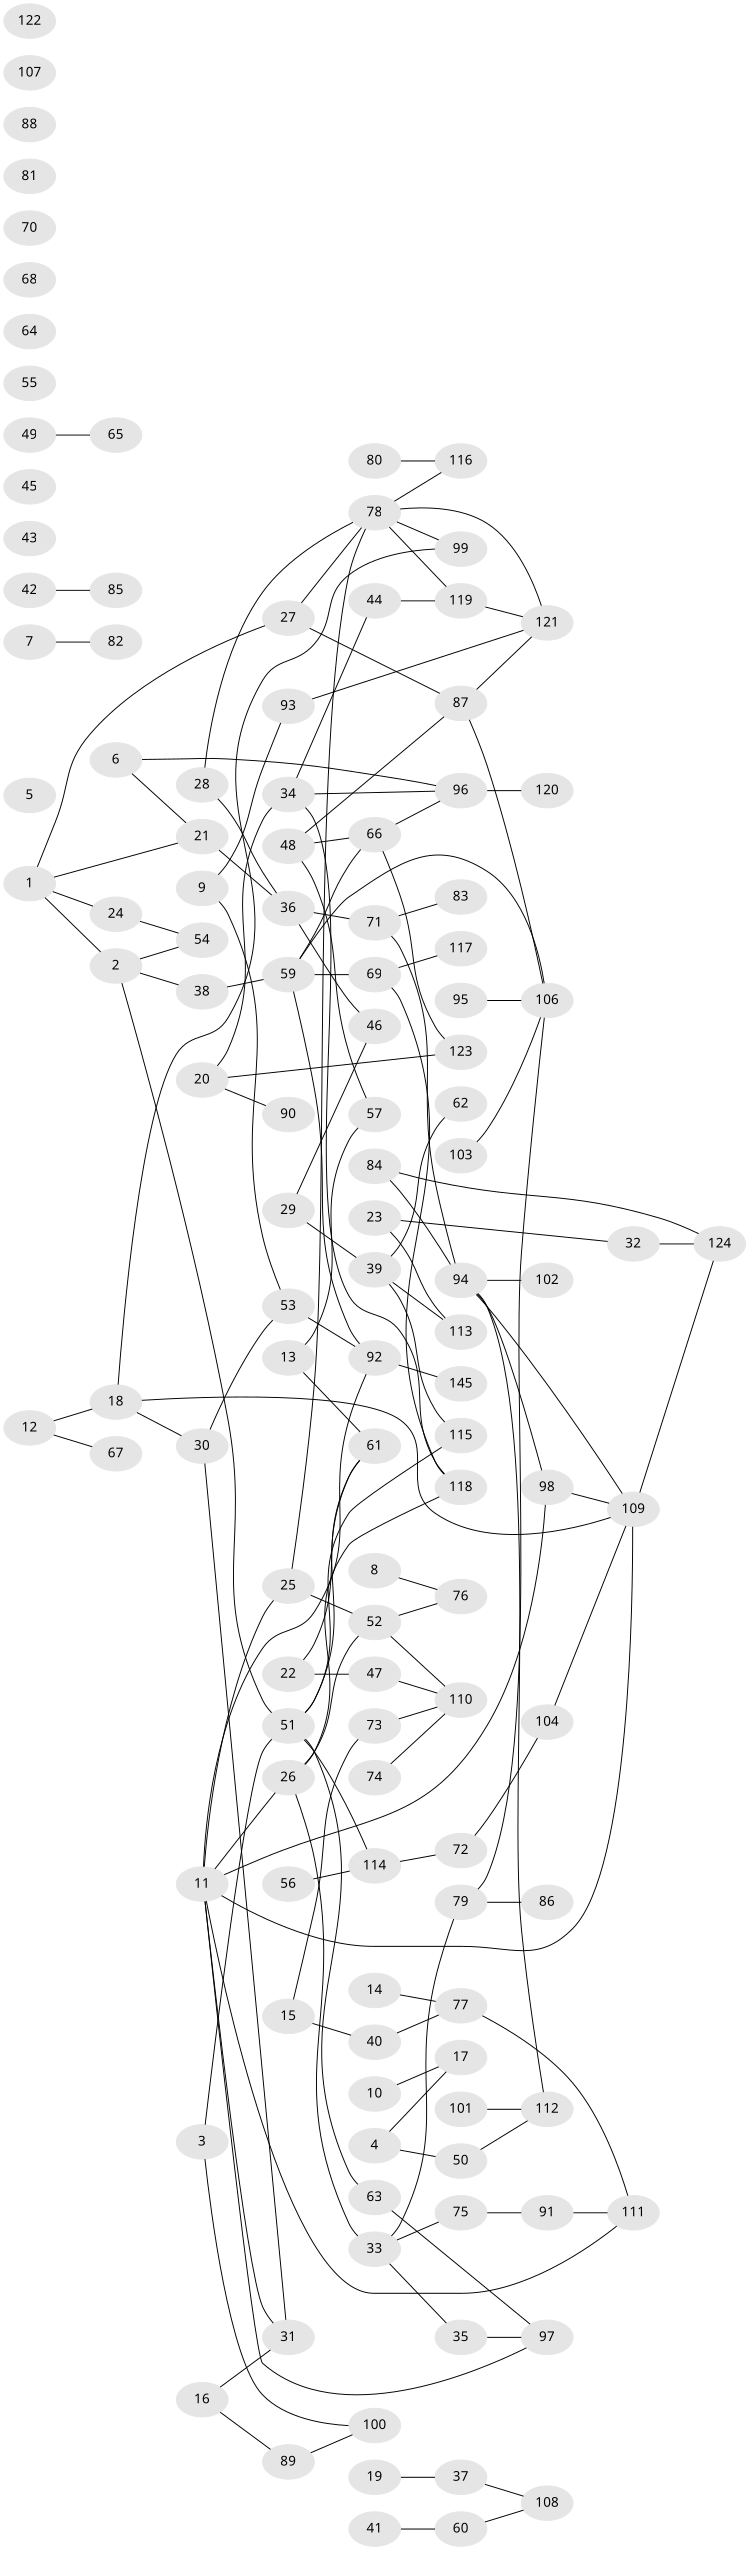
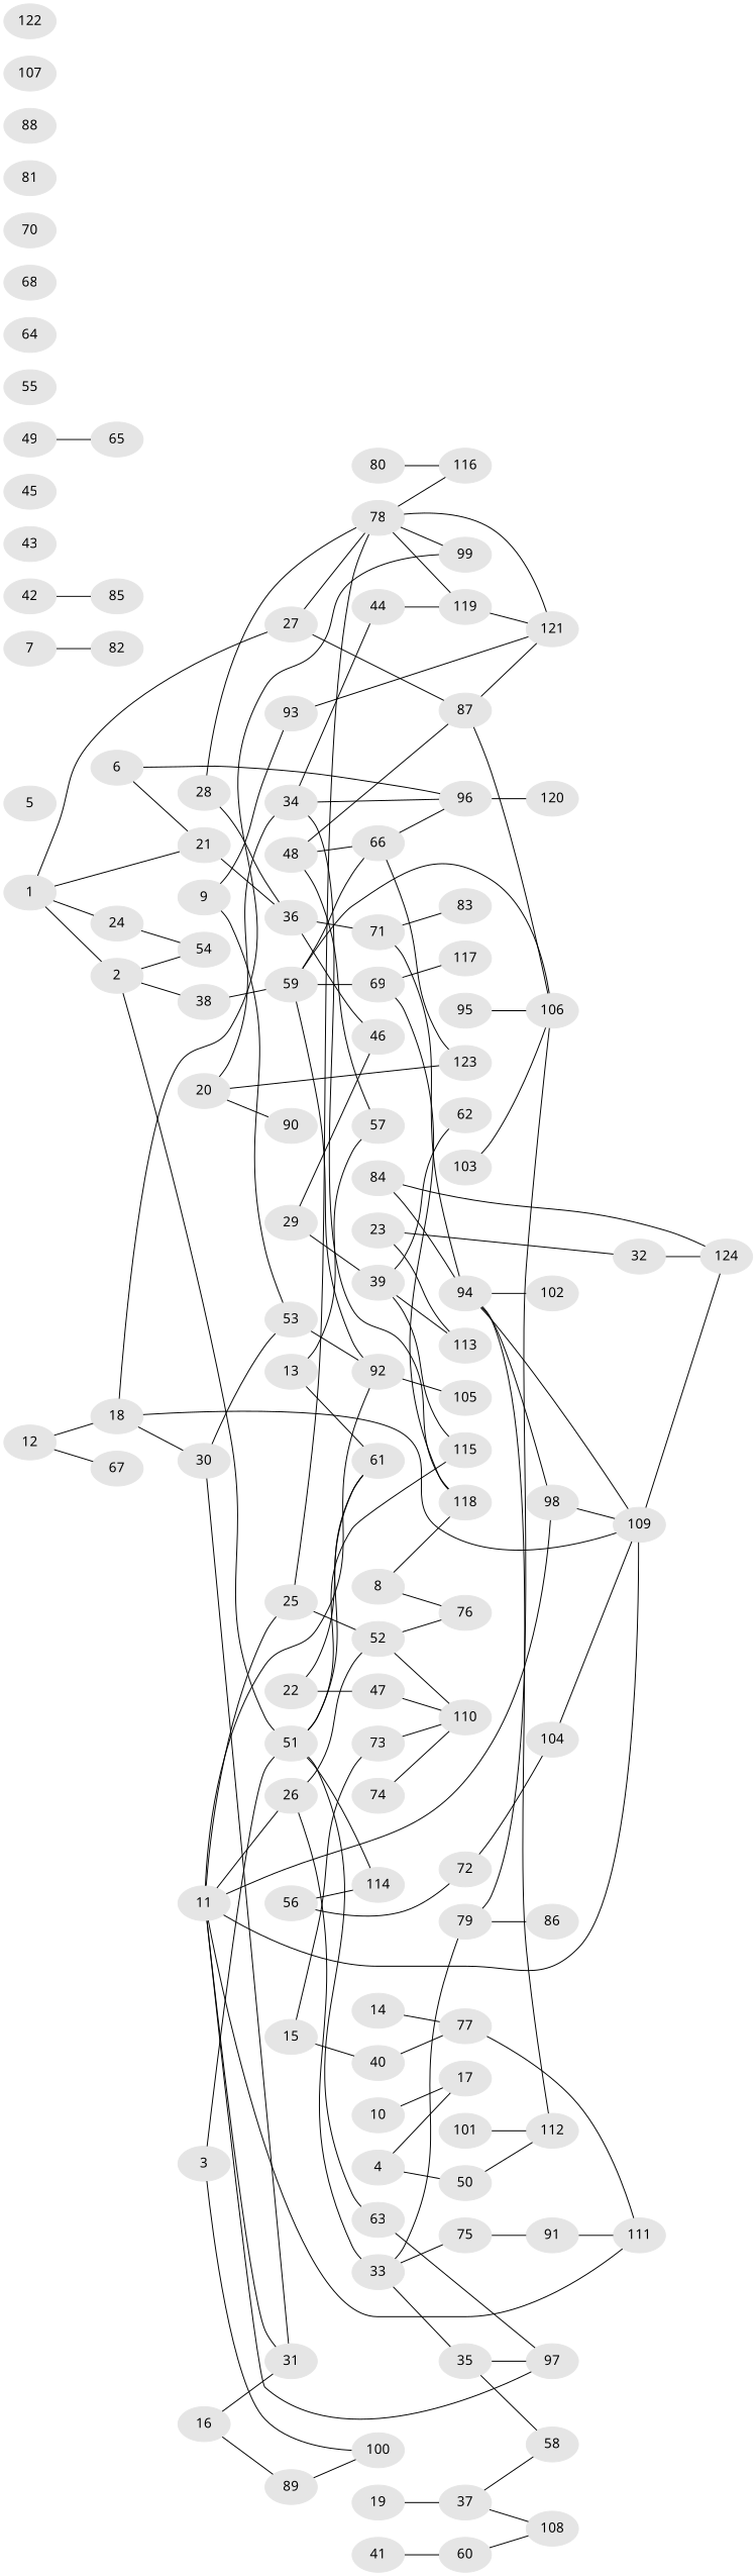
  graph {
    fontname="Noto Sans"
    rankdir=LR
    node [color=gray90 fontname="Noto Sans" style=filled]
    edge [fontname="Noto Sans"]
    1
    2
    21
    24
    27
    38
    51
    54
    36
    78
    87
    59
    61
    115
    63
    114
    3
    100
    4
    17
    50
    112
    5
    6
    96
    120
    7
    82
    8
    76
    118
    9
    53
    93
    92
    121
    10
    11
    25
    26
    31
    97
    98
    109
    111
    52
    33
-   105 [label=145]
+   105
    124
    12
    18
    67
    30
    99
    13
    57
    14
    77
    15
    40
    73
    110
    16
    89
    19
    37
+   58
    108
    20
    34
    90
    123
    44
    46
    71
    22
    47
    23
    32
    113
    119
    116
    35
    75
    79
    106
    28
    29
    39
    62
    91
    86
    94
    83
    66
    69
    41
    60
    42
    85
    43
    45
    48
    49
    65
    55
    56
    72
    104
    117
    102
    64
    68
    70
    74
    80
    81
    84
    88
    95
    101
    103
    107
    122
    1 -- 2
    1 -- 21
    1 -- 24
    1 -- 27
    2 -- 38
    2 -- 51
    2 -- 54
    21 -- 36
    24 -- 54
    27 -- 78
    27 -- 87
    38 -- 59
    51 -- 61
    51 -- 115
    51 -- 63
    51 -- 114
    36 -- 46
    36 -- 71
    78 -- 121
    78 -- 99
    78 -- 119
    78 -- 116
    87 -- 121
    87 -- 106
    59 -- 92
    59 -- 106
    59 -- 66
    59 -- 69
    63 -- 97
    3 -- 51
    3 -- 100
    4 -- 17
    4 -- 50
    50 -- 112
    6 -- 21
    6 -- 96
    96 -- 120
    7 -- 82
    8 -- 76
-   26 -- 118
+   8 -- 118
    9 -- 53
    9 -- 93
    53 -- 92
    93 -- 121
    92 -- 105
    10 -- 17
    11 -- 92
    11 -- 25
    11 -- 26
    11 -- 31
    11 -- 97
    11 -- 98
    11 -- 109
    11 -- 111
    25 -- 78
    25 -- 52
    26 -- 52
    26 -- 33
    98 -- 109
    109 -- 124
    52 -- 76
    52 -- 110
    33 -- 35
    33 -- 75
    33 -- 79
    12 -- 18
    12 -- 67
    18 -- 109
    18 -- 30
    18 -- 99
    30 -- 53
    30 -- 31
    13 -- 61
    13 -- 57
    14 -- 77
    77 -- 111
    15 -- 40
    15 -- 73
    40 -- 77
    73 -- 110
    16 -- 31
    16 -- 89
    89 -- 100
    19 -- 37
+   37 -- 58
    37 -- 108
    20 -- 34
    20 -- 90
    20 -- 123
    34 -- 96
    34 -- 118
    34 -- 44
    44 -- 119
    71 -- 94
    71 -- 83
    22 -- 61
    22 -- 47
    47 -- 110
    23 -- 32
    23 -- 113
    32 -- 124
    119 -- 121
    35 -- 97
+   35 -- 58
    75 -- 91
    79 -- 106
    79 -- 86
    28 -- 36
    28 -- 78
    29 -- 46
    29 -- 39
    39 -- 115
    39 -- 113
    39 -- 62
    91 -- 111
    94 -- 112
    94 -- 98
    94 -- 109
    94 -- 102
    66 -- 96
    66 -- 123
    69 -- 118
    69 -- 117
    41 -- 60
    60 -- 108
    42 -- 85
    48 -- 87
    48 -- 57
    48 -- 66
    49 -- 65
    56 -- 114
-   114 -- 72
+   56 -- 72
    72 -- 104
    104 -- 109
    74 -- 110
    80 -- 116
    84 -- 124
    84 -- 94
    95 -- 106
    101 -- 112
    103 -- 106
  }
